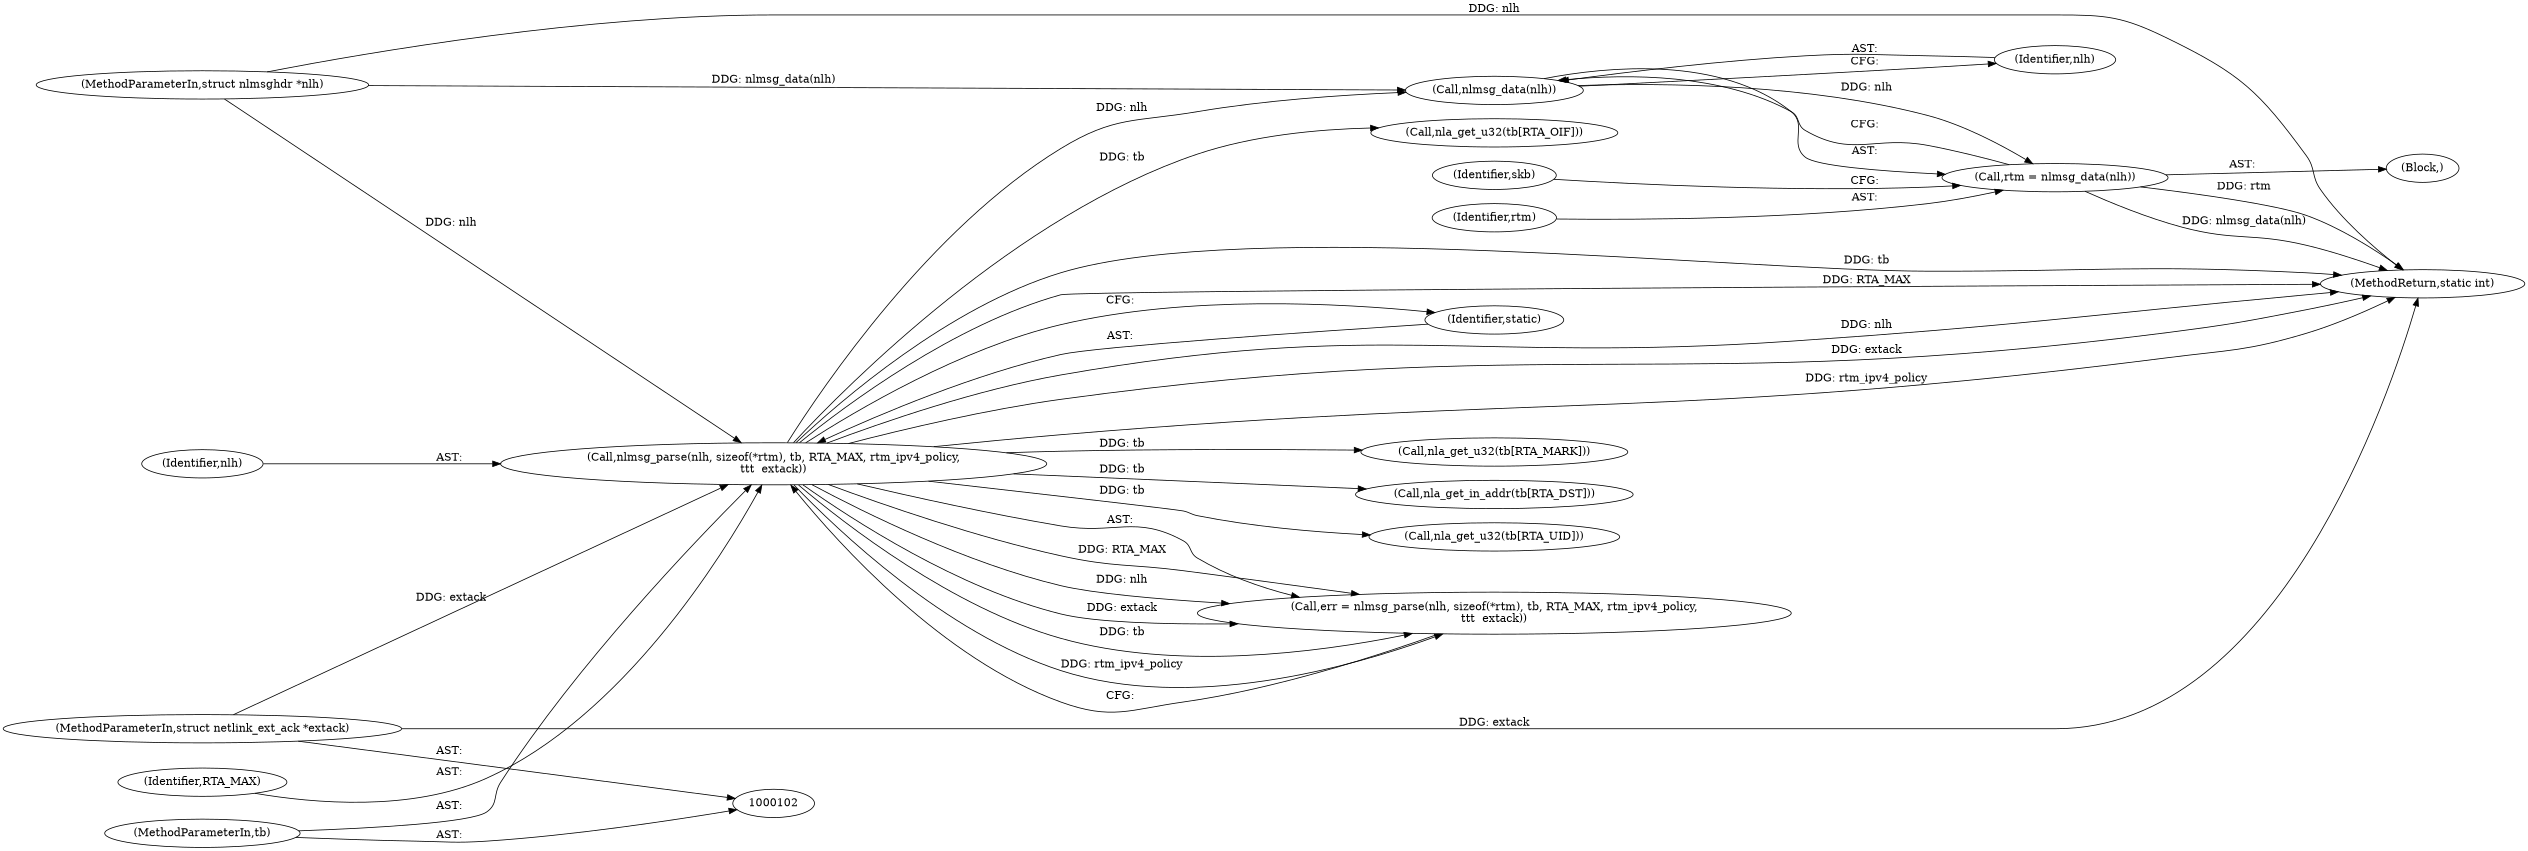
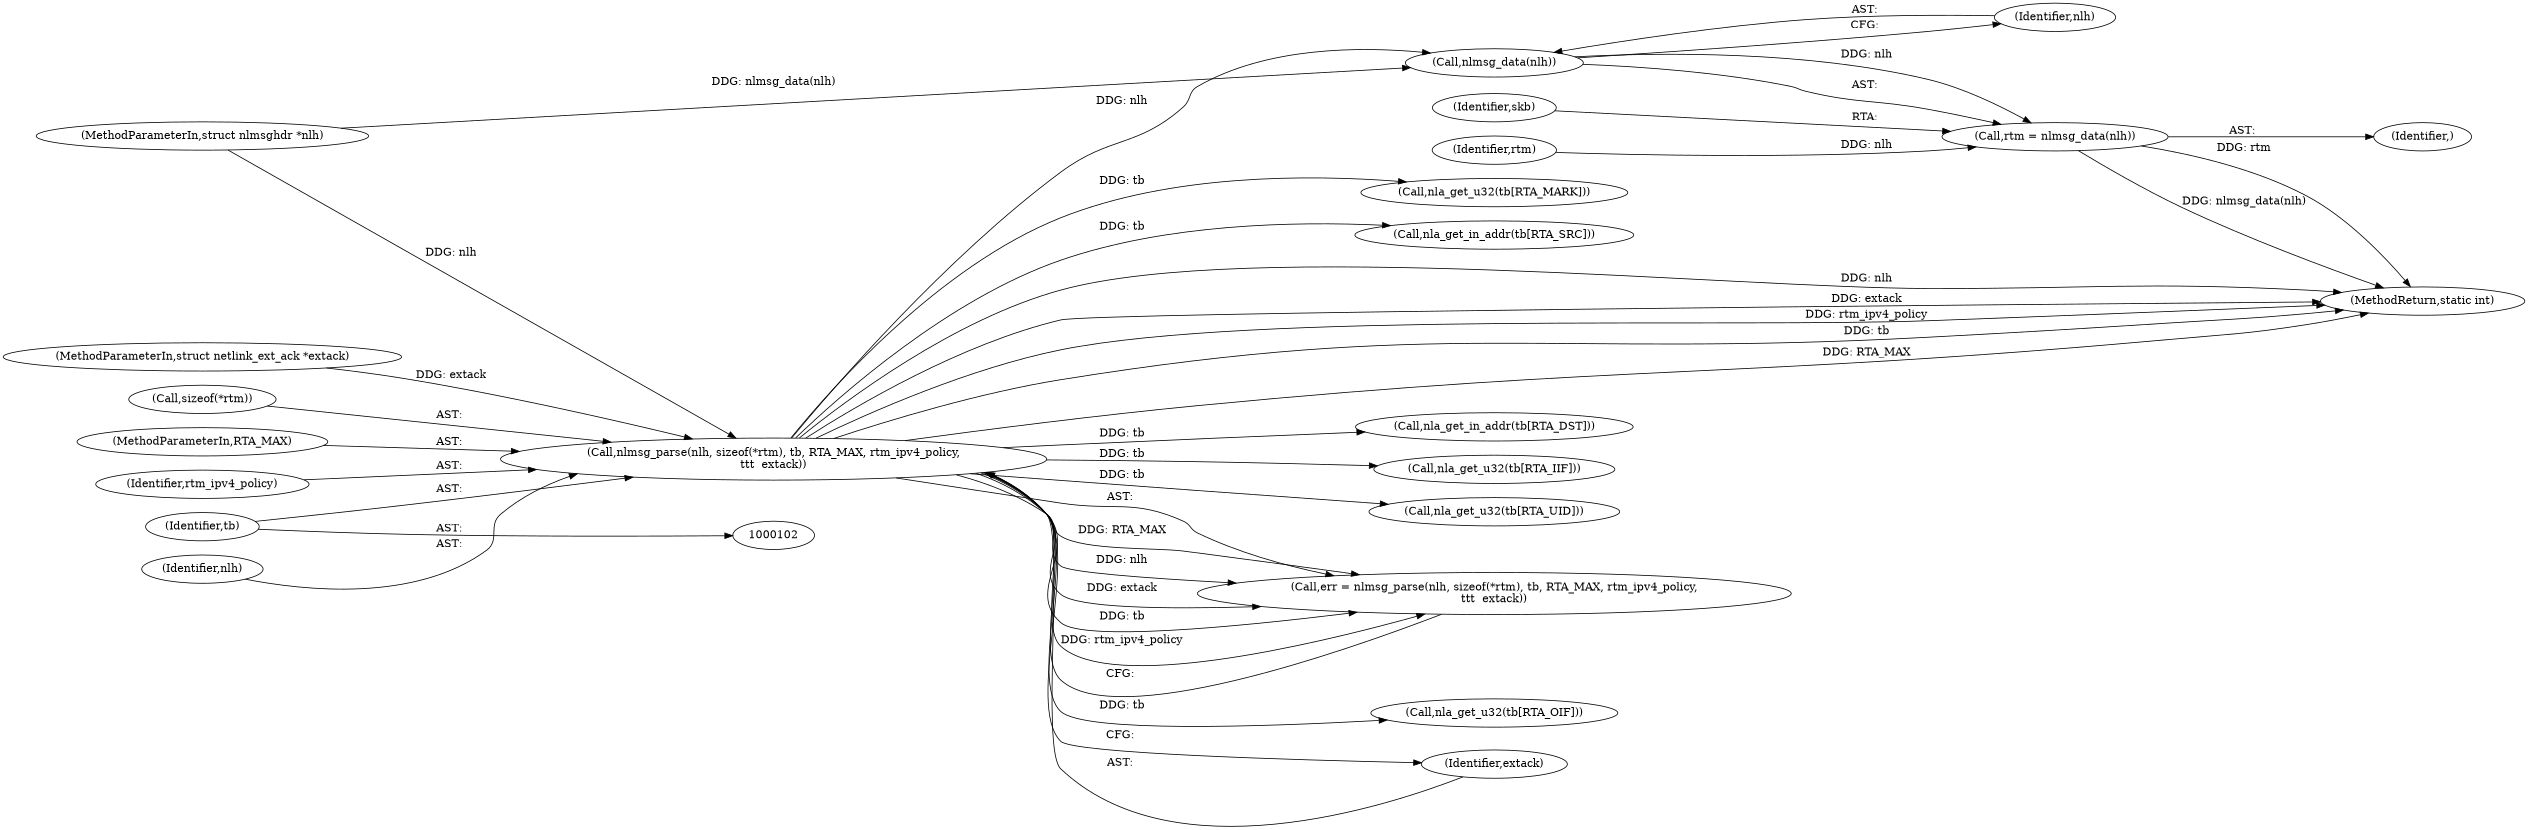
  digraph {
    rankdir=LR
    n1 [label="(Call,nlmsg_data(nlh))"]
    n2 [label="(Call,rtm = nlmsg_data(nlh))"]
    n3 [label="(Identifier,nlh)"]
    n4 [label="(MethodReturn,static int)"]
-   n5 [label="(Block,)"]
+   n5 [label="(Identifier,)"]
    n6 [label="(Call,nlmsg_parse(nlh, sizeof(*rtm), tb, RTA_MAX, rtm_ipv4_policy,\n\t\t\t  extack))"]
    n7 [label="(Call,nla_get_in_addr(tb[RTA_DST]))"]
+   n8 [label="(Call,nla_get_u32(tb[RTA_IIF]))"]
    n9 [label="(Call,nla_get_u32(tb[RTA_UID]))"]
    n10 [label="(Call,err = nlmsg_parse(nlh, sizeof(*rtm), tb, RTA_MAX, rtm_ipv4_policy,\n\t\t\t  extack))"]
    n11 [label="(Call,nla_get_u32(tb[RTA_OIF]))"]
-   n12 [label="(Identifier,static)"]
+   n12 [label="(Identifier,extack)"]
    n13 [label="(Call,nla_get_u32(tb[RTA_MARK]))"]
+   n14 [label="(Call,nla_get_in_addr(tb[RTA_SRC]))"]
    n15 [label="(MethodParameterIn,struct nlmsghdr *nlh)"]
    n16 [label="(MethodParameterIn,struct netlink_ext_ack *extack)"]
    1000102
-   n19 [label="(Identifier,RTA_MAX)"]
-   n21 [label="(MethodParameterIn,tb)"]
+   n18 [label="(Call,sizeof(*rtm))"]
+   n19 [label="(MethodParameterIn,RTA_MAX)"]
+   n20 [label="(Identifier,rtm_ipv4_policy)"]
+   n21 [label="(Identifier,tb)"]
    n22 [label="(Identifier,skb)"]
    n23 [label="(Identifier,nlh)"]
    n24 [label="(Identifier,rtm)"]
    n1 -> n2 [label="AST: "]
    n1 -> n2 [label="DDG: nlh"]
    n1 -> n3 [label="CFG: "]
-   n2 -> n1 [label="CFG: "]
    n2 -> n4 [label="DDG: nlmsg_data(nlh)"]
    n2 -> n4 [label="DDG: rtm"]
    n2 -> n5 [label="AST: "]
    n3 -> n1 [label="AST: "]
    n6 -> n1 [label="DDG: nlh"]
    n6 -> n4 [label="DDG: nlh"]
    n6 -> n4 [label="DDG: extack"]
    n6 -> n4 [label="DDG: rtm_ipv4_policy"]
    n6 -> n4 [label="DDG: tb"]
    n6 -> n4 [label="DDG: RTA_MAX"]
    n6 -> n7 [label="DDG: tb"]
+   n6 -> n8 [label="DDG: tb"]
    n6 -> n9 [label="DDG: tb"]
    n6 -> n10 [label="AST: "]
    n6 -> n10 [label="DDG: RTA_MAX"]
    n6 -> n10 [label="DDG: nlh"]
    n6 -> n10 [label="DDG: extack"]
    n6 -> n10 [label="DDG: tb"]
    n6 -> n10 [label="DDG: rtm_ipv4_policy"]
    n6 -> n11 [label="DDG: tb"]
    n6 -> n12 [label="CFG: "]
    n6 -> n13 [label="DDG: tb"]
+   n6 -> n14 [label="DDG: tb"]
    n10 -> n6 [label="CFG: "]
    n12 -> n6 [label="AST: "]
    n15 -> n1 [label="DDG: nlmsg_data(nlh)"]
-   n15 -> n4 [label="DDG: nlh"]
    n15 -> n6 [label="DDG: nlh"]
-   n16 -> n4 [label="DDG: extack"]
    n16 -> n6 [label="DDG: extack"]
-   n16 -> 1000102 [label="AST: "]
+   n18 -> n6 [label="AST: "]
    n19 -> n6 [label="AST: "]
+   n20 -> n6 [label="AST: "]
    n21 -> n6 [label="AST: "]
    n21 -> 1000102 [label="AST: "]
-   n22 -> n2 [label="CFG: "]
+   n22 -> n2 [label="RTA: "]
    n23 -> n6 [label="AST: "]
-   n24 -> n2 [label="AST: "]
+   n24 -> n2 [label="DDG: nlh"]
  }
